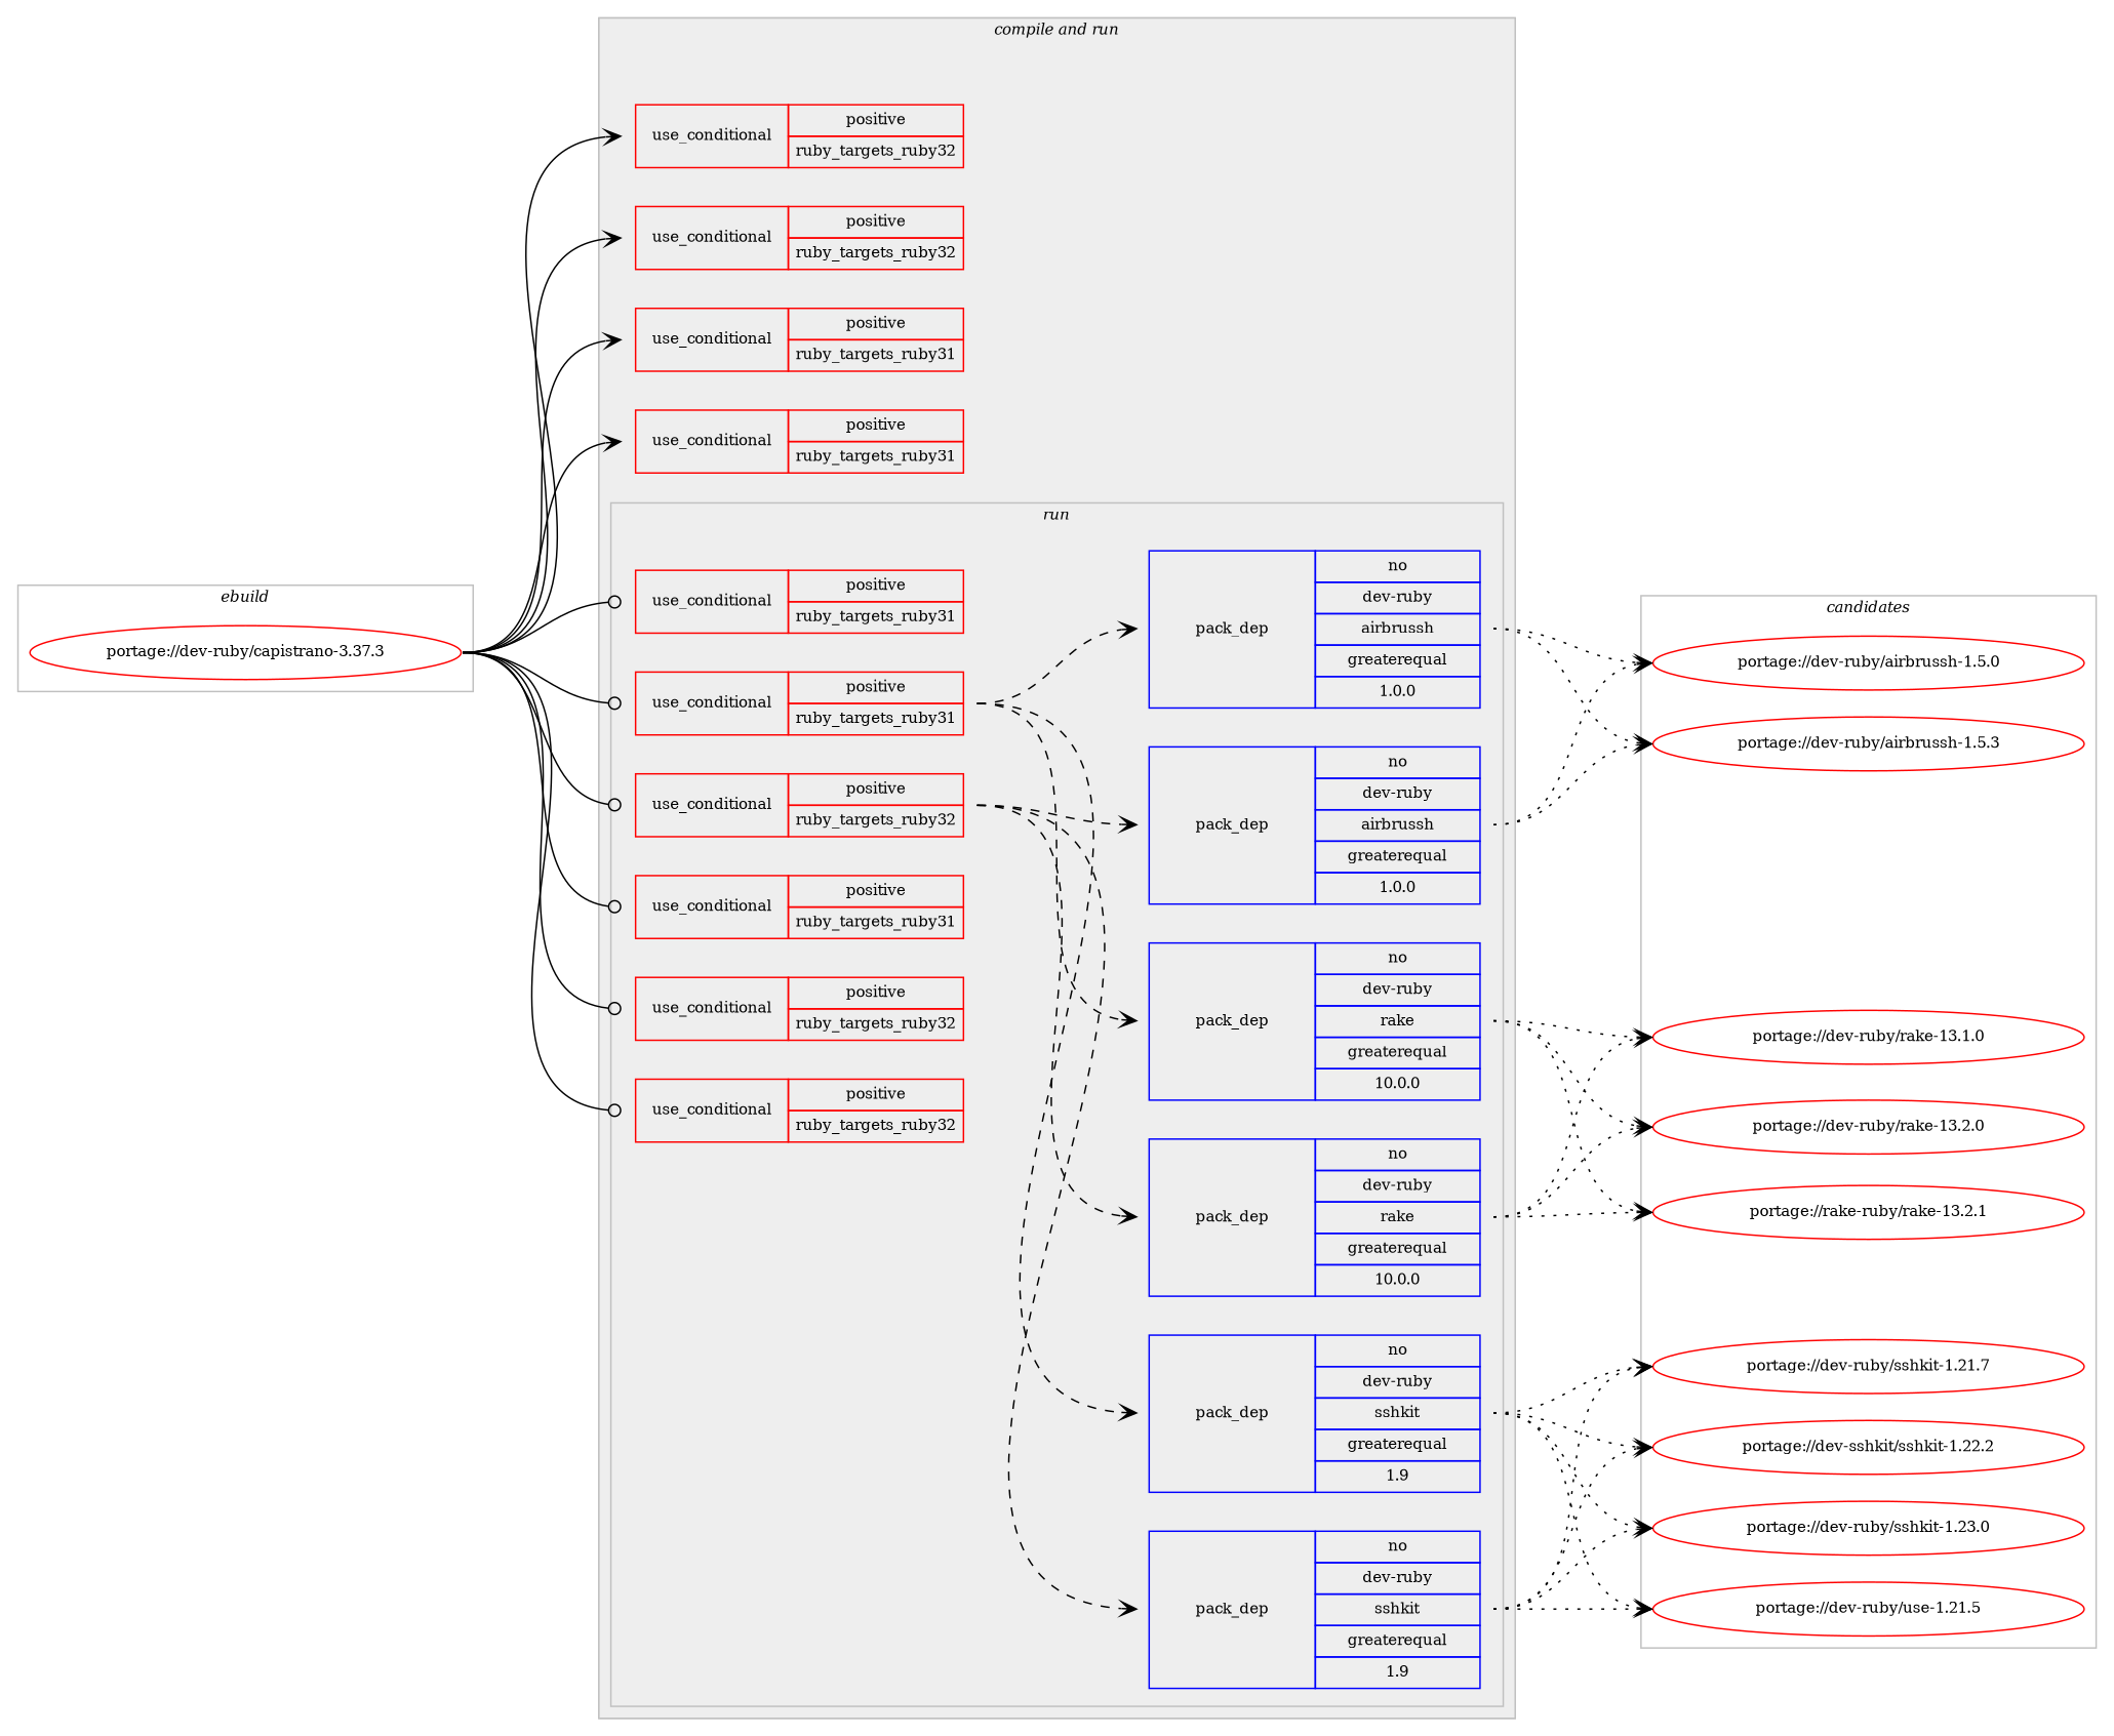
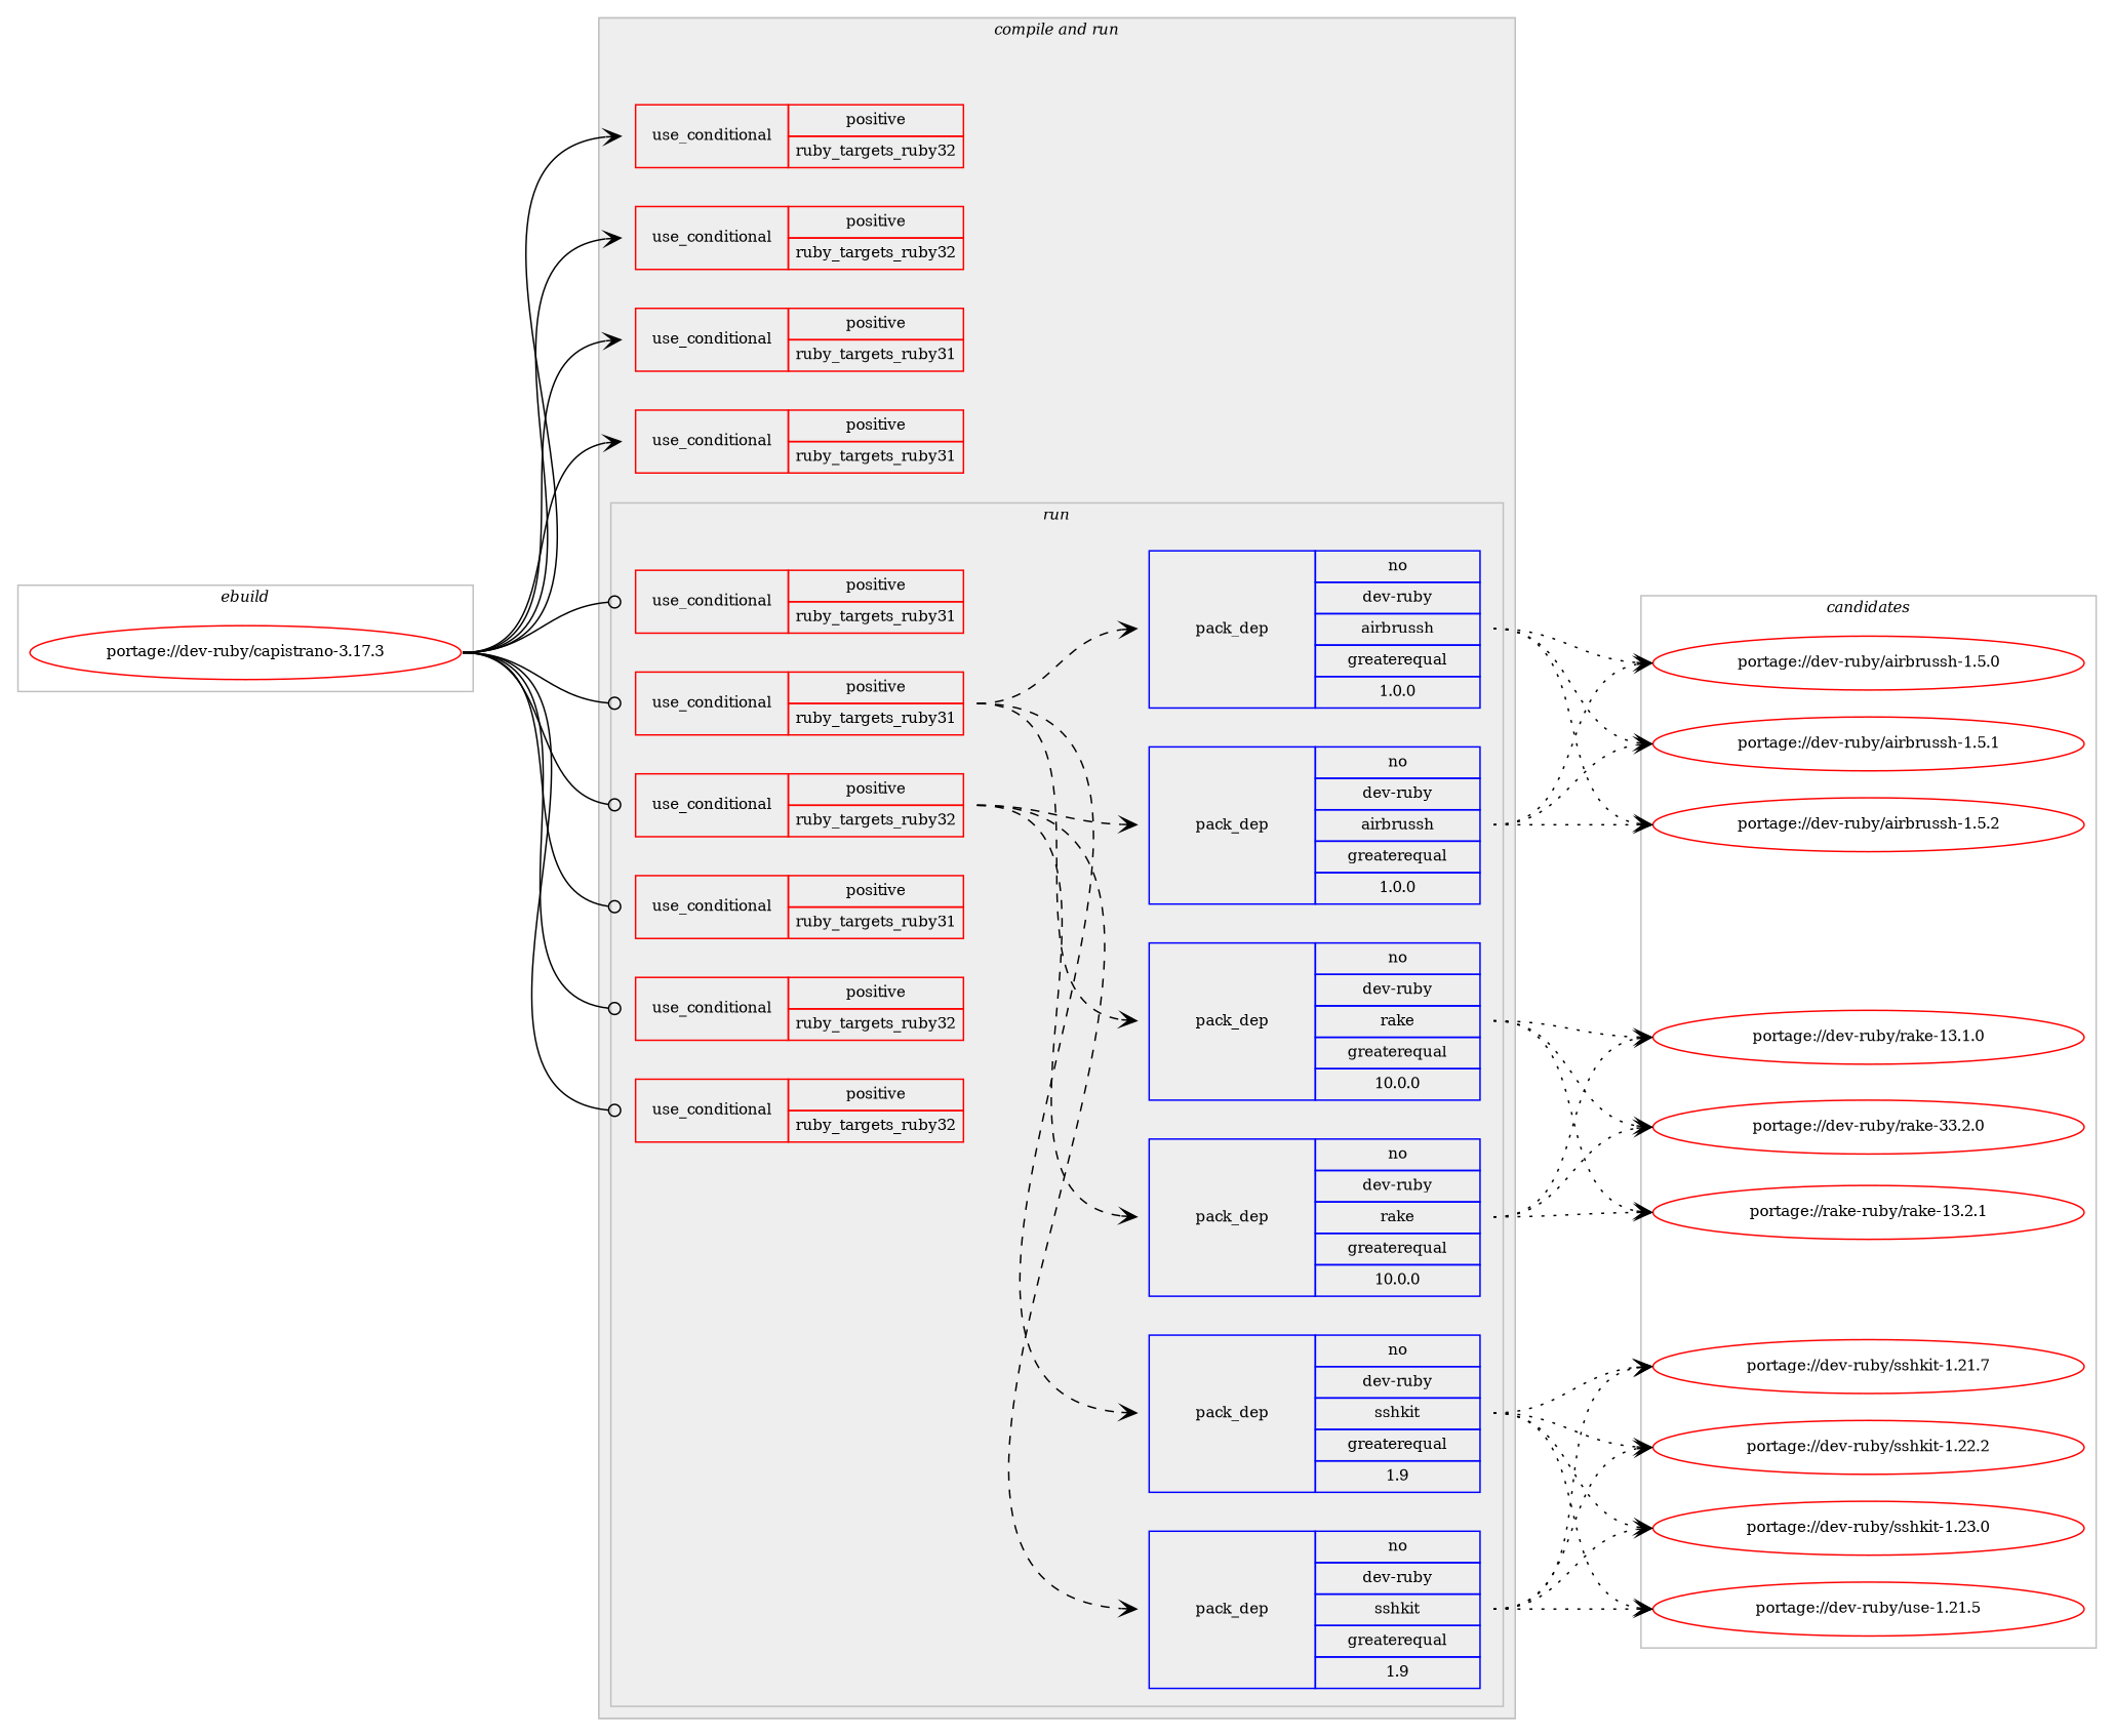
  digraph {
    compound=true
    concentrate=true
    fontname="DejaVu Serif"
    fontsize=10
    newrank=true
    rankdir=LR
    ranksep=1.5
    node [color=red fontname="DejaVu Serif" fontsize=10 shape=none]
    edge [arrowhead=vee fontname="DejaVu Serif" headport=w style=dotted tailport=e weight=100]
-   n1 [label="portage://dev-ruby/capistrano-3.37.3" width=4 shape=""]
+   n1 [label="portage://dev-ruby/capistrano-3.17.3" width=4 shape=""]
    n2 [label=<<TABLE BORDER="0" CELLBORDER="1" CELLSPACING="0" CELLPADDING="4"><TR><TD ROWSPAN="3" CELLPADDING="10">use_conditional</TD></TR><TR><TD>positive</TD></TR><TR><TD>ruby_targets_ruby31</TD></TR></TABLE>>]
    n3 [label=<<TABLE BORDER="0" CELLBORDER="1" CELLSPACING="0" CELLPADDING="4"><TR><TD ROWSPAN="3" CELLPADDING="10">use_conditional</TD></TR><TR><TD>positive</TD></TR><TR><TD>ruby_targets_ruby31</TD></TR></TABLE>>]
    n4 [label=<<TABLE BORDER="0" CELLBORDER="1" CELLSPACING="0" CELLPADDING="4"><TR><TD ROWSPAN="3" CELLPADDING="10">use_conditional</TD></TR><TR><TD>positive</TD></TR><TR><TD>ruby_targets_ruby32</TD></TR></TABLE>>]
    n5 [label=<<TABLE BORDER="0" CELLBORDER="1" CELLSPACING="0" CELLPADDING="4"><TR><TD ROWSPAN="3" CELLPADDING="10">use_conditional</TD></TR><TR><TD>positive</TD></TR><TR><TD>ruby_targets_ruby32</TD></TR></TABLE>>]
    n6 [label=<<TABLE BORDER="0" CELLBORDER="1" CELLSPACING="0" CELLPADDING="4"><TR><TD ROWSPAN="3" CELLPADDING="10">use_conditional</TD></TR><TR><TD>positive</TD></TR><TR><TD>ruby_targets_ruby31</TD></TR></TABLE>>]
    n7 [color=blue label=<<TABLE BORDER="0" CELLBORDER="1" CELLSPACING="0" CELLPADDING="4" WIDTH="220"><TR><TD ROWSPAN="6" CELLPADDING="30">pack_dep</TD></TR><TR><TD WIDTH="110">no</TD></TR><TR><TD>dev-ruby</TD></TR><TR><TD>airbrussh</TD></TR><TR><TD>greaterequal</TD></TR><TR><TD>1.0.0</TD></TR></TABLE>>]
    n8 [color=blue label=<<TABLE BORDER="0" CELLBORDER="1" CELLSPACING="0" CELLPADDING="4" WIDTH="220"><TR><TD ROWSPAN="6" CELLPADDING="30">pack_dep</TD></TR><TR><TD WIDTH="110">no</TD></TR><TR><TD>dev-ruby</TD></TR><TR><TD>sshkit</TD></TR><TR><TD>greaterequal</TD></TR><TR><TD>1.9</TD></TR></TABLE>>]
    n9 [color=blue label=<<TABLE BORDER="0" CELLBORDER="1" CELLSPACING="0" CELLPADDING="4" WIDTH="220"><TR><TD ROWSPAN="6" CELLPADDING="30">pack_dep</TD></TR><TR><TD WIDTH="110">no</TD></TR><TR><TD>dev-ruby</TD></TR><TR><TD>rake</TD></TR><TR><TD>greaterequal</TD></TR><TR><TD>10.0.0</TD></TR></TABLE>>]
    n10 [label=<<TABLE BORDER="0" CELLBORDER="1" CELLSPACING="0" CELLPADDING="4"><TR><TD ROWSPAN="3" CELLPADDING="10">use_conditional</TD></TR><TR><TD>positive</TD></TR><TR><TD>ruby_targets_ruby31</TD></TR></TABLE>>]
    n11 [color=blue label=<<TABLE BORDER="0" CELLBORDER="1" CELLSPACING="0" CELLPADDING="4" WIDTH="220"><TR><TD ROWSPAN="6" CELLPADDING="30">pack_dep</TD></TR><TR><TD WIDTH="110">no</TD></TR><TR><TD>dev-ruby</TD></TR><TR><TD>airbrussh</TD></TR><TR><TD>greaterequal</TD></TR><TR><TD>1.0.0</TD></TR></TABLE>>]
    n12 [color=blue label=<<TABLE BORDER="0" CELLBORDER="1" CELLSPACING="0" CELLPADDING="4" WIDTH="220"><TR><TD ROWSPAN="6" CELLPADDING="30">pack_dep</TD></TR><TR><TD WIDTH="110">no</TD></TR><TR><TD>dev-ruby</TD></TR><TR><TD>sshkit</TD></TR><TR><TD>greaterequal</TD></TR><TR><TD>1.9</TD></TR></TABLE>>]
    n13 [color=blue label=<<TABLE BORDER="0" CELLBORDER="1" CELLSPACING="0" CELLPADDING="4" WIDTH="220"><TR><TD ROWSPAN="6" CELLPADDING="30">pack_dep</TD></TR><TR><TD WIDTH="110">no</TD></TR><TR><TD>dev-ruby</TD></TR><TR><TD>rake</TD></TR><TR><TD>greaterequal</TD></TR><TR><TD>10.0.0</TD></TR></TABLE>>]
    n14 [label=<<TABLE BORDER="0" CELLBORDER="1" CELLSPACING="0" CELLPADDING="4"><TR><TD ROWSPAN="3" CELLPADDING="10">use_conditional</TD></TR><TR><TD>positive</TD></TR><TR><TD>ruby_targets_ruby32</TD></TR></TABLE>>]
    n15 [label=<<TABLE BORDER="0" CELLBORDER="1" CELLSPACING="0" CELLPADDING="4"><TR><TD ROWSPAN="3" CELLPADDING="10">use_conditional</TD></TR><TR><TD>positive</TD></TR><TR><TD>ruby_targets_ruby31</TD></TR></TABLE>>]
    n16 [label=<<TABLE BORDER="0" CELLBORDER="1" CELLSPACING="0" CELLPADDING="4"><TR><TD ROWSPAN="3" CELLPADDING="10">use_conditional</TD></TR><TR><TD>positive</TD></TR><TR><TD>ruby_targets_ruby32</TD></TR></TABLE>>]
    n17 [label=<<TABLE BORDER="0" CELLBORDER="1" CELLSPACING="0" CELLPADDING="4"><TR><TD ROWSPAN="3" CELLPADDING="10">use_conditional</TD></TR><TR><TD>positive</TD></TR><TR><TD>ruby_targets_ruby32</TD></TR></TABLE>>]
    n18 [label="portage://dev-ruby/airbrussh-1.5.0" width=4 shape=""]
-   n19 [label="portage://dev-ruby/airbrussh-1.5.3" width=4 shape=""]
+   n19 [label="portage://dev-ruby/airbrussh-1.5.1" width=4 shape=""]
+   n20 [label="portage://dev-ruby/airbrussh-1.5.2" width=4 shape=""]
    n21 [label="portage://dev-ruby/use-1.21.5" width=4 shape=""]
    n22 [label="portage://dev-ruby/sshkit-1.21.7" width=4 shape=""]
-   n23 [label="portage://dev-sshkit/sshkit-1.22.2" width=4 shape=""]
+   n23 [label="portage://dev-ruby/sshkit-1.22.2" width=4 shape=""]
    n24 [label="portage://dev-ruby/sshkit-1.23.0" width=4 shape=""]
    n25 [label="portage://dev-ruby/rake-13.1.0" width=4 shape=""]
-   n26 [label="portage://dev-ruby/rake-13.2.0" width=4 shape=""]
+   n26 [label="portage://dev-ruby/rake-33.2.0" width=4 shape=""]
    n27 [label="portage://rake-ruby/rake-13.2.1" width=4 shape=""]
    subgraph cluster_1 {
      color=gray
      label=<<i>ebuild</i>>
      rank=same
      n1
    }
    subgraph cluster_2 {
      color=gray
      label=<<i>dependencies</i>>
      subgraph cluster_3 {
        color=gray
        fillcolor="#eeeeee"
        label=<<i>compile</i>>
        style=filled
        subgraph sub_4 {
          color=gray
          fillcolor="#eeeeee"
          label=<<i>compile</i>>
          style=filled
          n2
        }
        subgraph sub_5 {
          color=gray
          fillcolor="#eeeeee"
          label=<<i>compile</i>>
          style=filled
          n3
        }
        subgraph sub_6 {
          color=gray
          fillcolor="#eeeeee"
          label=<<i>compile</i>>
          style=filled
          n4
        }
        subgraph sub_7 {
          color=gray
          fillcolor="#eeeeee"
          label=<<i>compile</i>>
          style=filled
          n5
        }
      }
      subgraph cluster_8 {
        color=gray
        fillcolor="#eeeeee"
        label=<<i>compile and run</i>>
        style=filled
      }
      subgraph cluster_9 {
        color=gray
        fillcolor="#eeeeee"
        label=<<i>run</i>>
        style=filled
        subgraph sub_10 {
          color=gray
          fillcolor="#eeeeee"
          label=<<i>run</i>>
          style=filled
          n6
        }
        subgraph sub_11 {
          color=gray
          fillcolor="#eeeeee"
          label=<<i>run</i>>
          style=filled
          n10
          subgraph sub_12 {
            color=gray
            fillcolor="#eeeeee"
            label=<<i>run</i>>
            style=filled
            n7
          }
          subgraph sub_13 {
            color=gray
            fillcolor="#eeeeee"
            label=<<i>run</i>>
            style=filled
            n8
          }
          subgraph sub_14 {
            color=gray
            fillcolor="#eeeeee"
            label=<<i>run</i>>
            style=filled
            n9
          }
        }
        subgraph sub_15 {
          color=gray
          fillcolor="#eeeeee"
          label=<<i>run</i>>
          style=filled
          n14
          subgraph sub_16 {
            color=gray
            fillcolor="#eeeeee"
            label=<<i>run</i>>
            style=filled
            n11
          }
          subgraph sub_17 {
            color=gray
            fillcolor="#eeeeee"
            label=<<i>run</i>>
            style=filled
            n12
          }
          subgraph sub_18 {
            color=gray
            fillcolor="#eeeeee"
            label=<<i>run</i>>
            style=filled
            n13
          }
        }
        subgraph sub_19 {
          color=gray
          fillcolor="#eeeeee"
          label=<<i>run</i>>
          style=filled
          n15
        }
        subgraph sub_20 {
          color=gray
          fillcolor="#eeeeee"
          label=<<i>run</i>>
          style=filled
          n16
        }
        subgraph sub_21 {
          color=gray
          fillcolor="#eeeeee"
          label=<<i>run</i>>
          style=filled
          n17
        }
      }
    }
    subgraph cluster_22 {
      color=gray
      label=<<i>candidates</i>>
      rank=same
      subgraph sub_23 {
        color=black
        label=<<i>candidates</i>>
        nodesep=1
        rank=same
        n18
        n19
+       n20
      }
      subgraph sub_24 {
        color=black
        label=<<i>candidates</i>>
        nodesep=1
        rank=same
        n21
        n22
        n23
        n24
      }
      subgraph sub_25 {
        color=black
        label=<<i>candidates</i>>
        nodesep=1
        rank=same
        n25
        n26
        n27
      }
      subgraph sub_26 {
        color=black
        label=<<i>candidates</i>>
        nodesep=1
        rank=same
        n18
        n19
+       n20
      }
      subgraph sub_27 {
        color=black
        label=<<i>candidates</i>>
        nodesep=1
        rank=same
        n21
        n22
        n23
        n24
      }
      subgraph sub_28 {
        color=black
        label=<<i>candidates</i>>
        nodesep=1
        rank=same
        n25
        n26
        n27
      }
    }
    n1 -> n2 [style=solid weight=20]
    n1 -> n3 [style=solid weight=20]
    n1 -> n4 [style=solid weight=20]
    n1 -> n5 [style=solid weight=20]
    n1 -> n6 [arrowhead=odot style=solid weight=20]
    n1 -> n10 [arrowhead=odot style=solid weight=20]
    n1 -> n14 [arrowhead=odot style=solid weight=20]
    n1 -> n15 [arrowhead=odot style=solid weight=20]
    n1 -> n16 [arrowhead=odot style=solid weight=20]
    n1 -> n17 [arrowhead=odot style=solid weight=20]
    n7 -> n18
    n7 -> n19
+   n7 -> n20
    n8 -> n21
    n8 -> n22
    n8 -> n23
    n8 -> n24
    n9 -> n25
    n9 -> n26
    n9 -> n27
    n10 -> n7 [style=dashed weight=20]
    n10 -> n8 [style=dashed weight=20]
    n10 -> n9 [style=dashed weight=20]
    n11 -> n18
    n11 -> n19
+   n11 -> n20
    n12 -> n21
    n12 -> n22
    n12 -> n23
    n12 -> n24
    n13 -> n25
    n13 -> n26
    n13 -> n27
    n14 -> n11 [style=dashed weight=20]
    n14 -> n12 [style=dashed weight=20]
    n14 -> n13 [style=dashed weight=20]
  }
